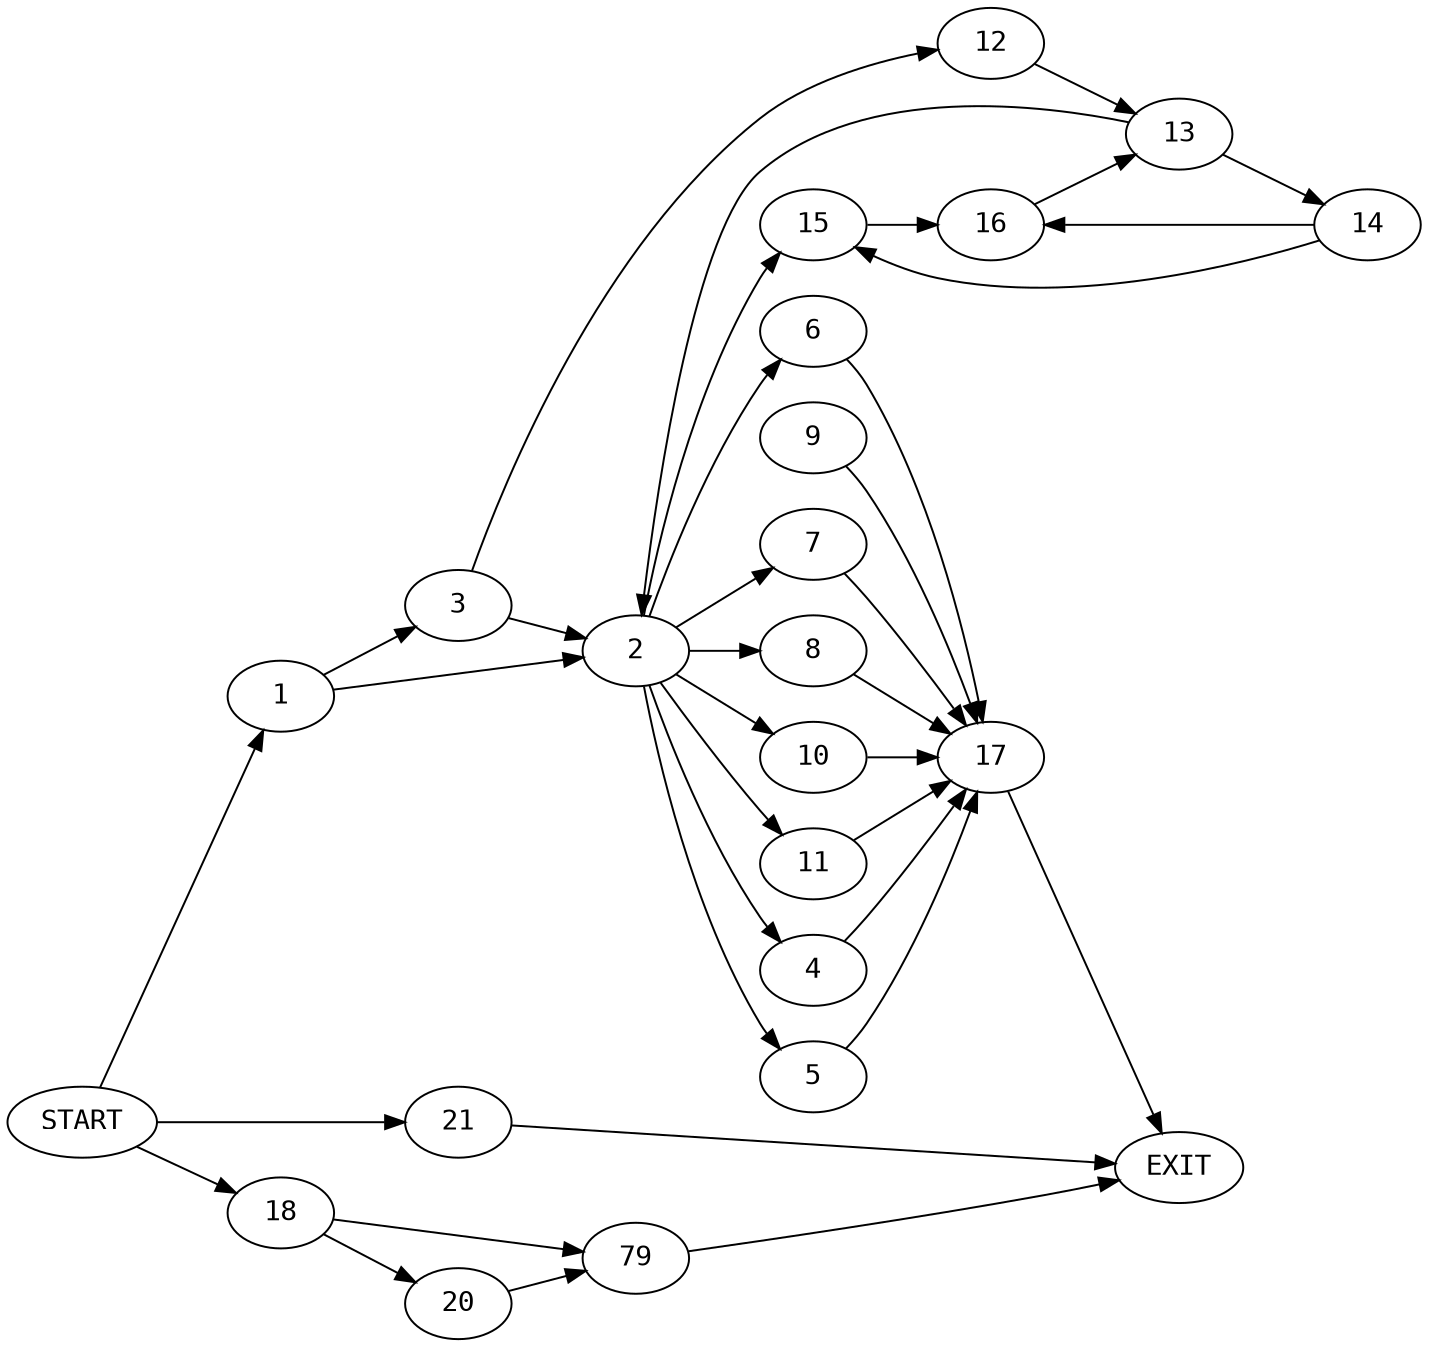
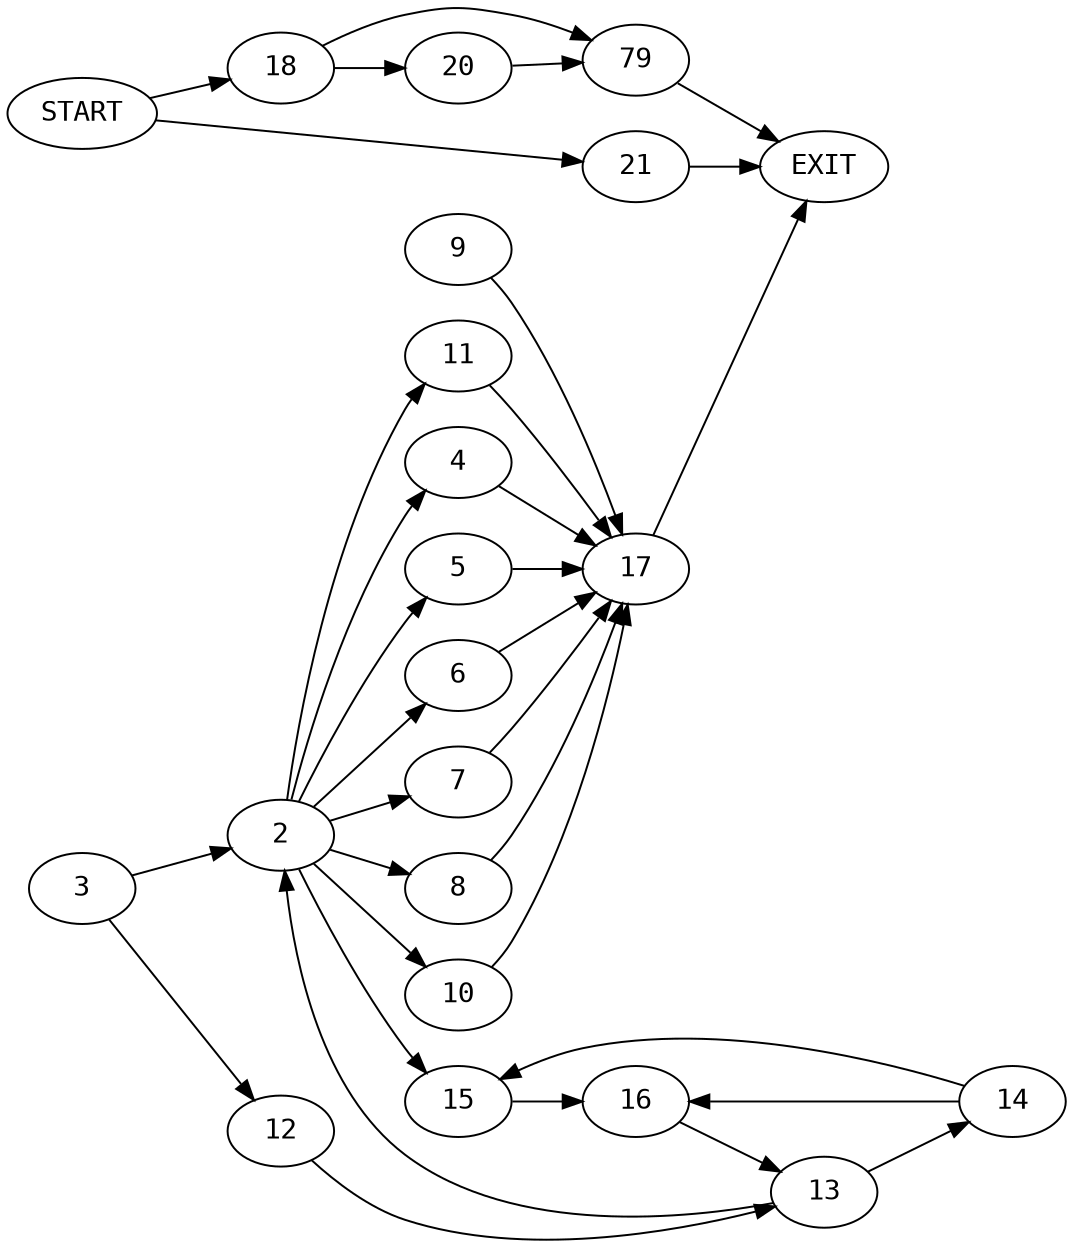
  digraph {
    fontname="DejaVu Sans Mono"
    rankdir=LR
    node [fontname="DejaVu Sans Mono"]
    edge [fontname="DejaVu Sans Mono"]
    n1 [label=START]
-   1
    18
    21
    2
    3
    n7 [label=79]
    20
    n9 [label=EXIT]
    4
    5
    6
    7
    8
    10
    11
    15
    12
    17
    9
    13
    14
    16
-   n1 -> 1
    n1 -> 18
    n1 -> 21
-   1 -> 2
-   1 -> 3
    18 -> n7
    18 -> 20
    21 -> n9
    2 -> 4
    2 -> 5
    2 -> 6
    2 -> 7
    2 -> 8
    2 -> 10
    2 -> 11
    2 -> 15
    3 -> 2
    3 -> 12
    n7 -> n9
    20 -> n7
    4 -> 17
    5 -> 17
    6 -> 17
    7 -> 17
    8 -> 17
    10 -> 17
    11 -> 17
    15 -> 16
    12 -> 13
    17 -> n9
    9 -> 17
    13 -> 2
    13 -> 14
    14 -> 15
    14 -> 16
    16 -> 13
  }
